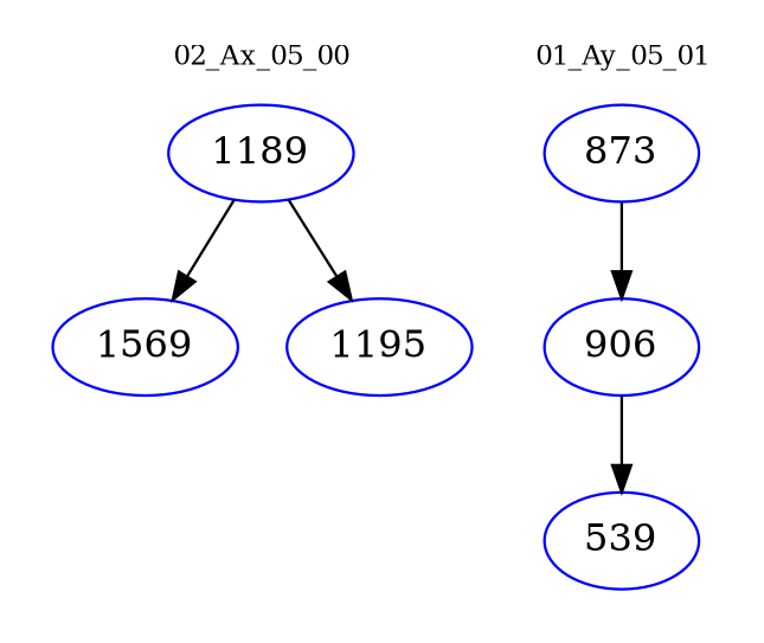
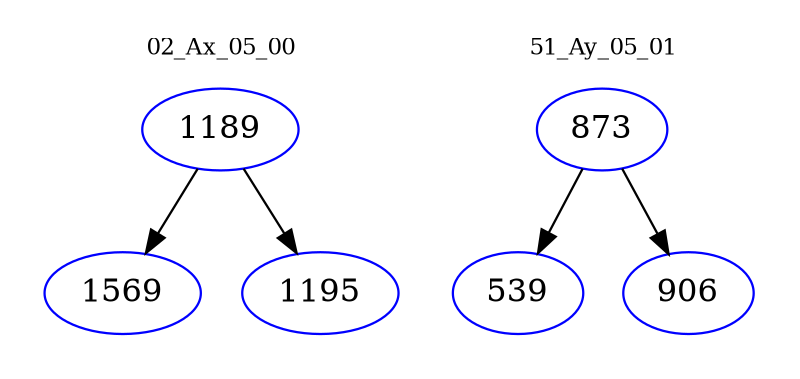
  digraph {
    node [color=blue]
    edge [color=black]
    n1 [label=1189]
    n2 [label=1569]
    n3 [label=1195]
    n4 [label=873]
    n5 [label=539]
    n6 [label=906]
    subgraph cluster_1 {
      color=white
      fontsize=10
      label="02_Ax_05_00"
      n1
      n2
      n3
    }
    subgraph cluster_2 {
      color=white
      fontsize=10
-     label="01_Ay_05_01"
+     label="51_Ay_05_01"
      n4
      n5
      n6
    }
    n1 -> n2
    n1 -> n3
-   n6 -> n5
+   n4 -> n5
    n4 -> n6
  }
